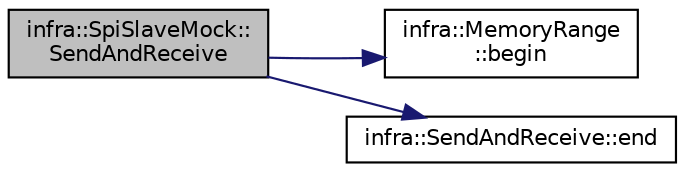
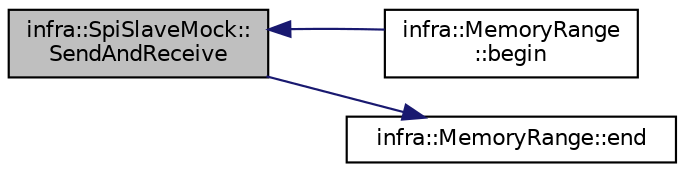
  digraph {
    rankdir=LR
    node [color=black fillcolor=white fontname=Helvetica fontsize=10 shape=record style=filled]
    edge [color=midnightblue fontname=Helvetica fontsize=10 labelfontname=Helvetica labelfontsize=10 style=solid]
    n1 [fillcolor=grey75 fontcolor=black height=0.2 label="infra::SpiSlaveMock::\lSendAndReceive" width=0.4]
    n2 [height=0.2 label="infra::MemoryRange\l::begin" width=0.4]
-   n3 [height=0.2 label="infra::SendAndReceive::end" width=0.4]
-   n1 -> n2
+   n3 [height=0.2 label="infra::MemoryRange::end" width=0.4]
+   n2 -> n1
    n1 -> n3
  }
